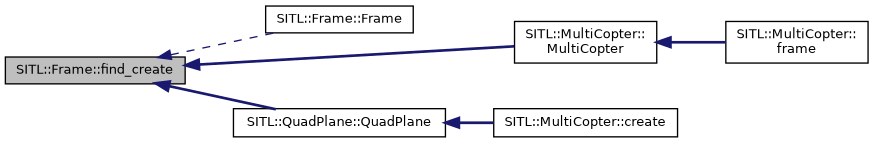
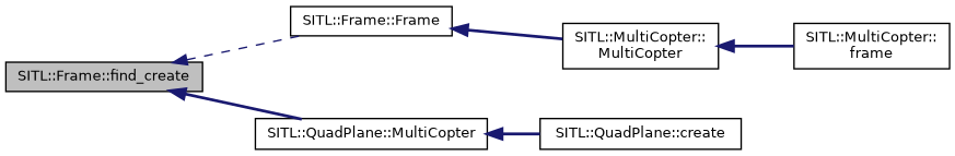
  digraph {
    rankdir=LR
    node [color=black fillcolor=white fontname=Helvetica fontsize=10 shape=record style=filled]
    edge [color=midnightblue dir=back fontname=Helvetica fontsize=10 labelfontname=Helvetica labelfontsize=10 style=bold]
    n1 [fillcolor=grey75 fontcolor=black height=0.2 label="SITL::Frame::find_create" width=0.4]
    n2 [height=0.2 label="SITL::Frame::Frame" width=0.4]
    n3 [height=0.2 label="SITL::MultiCopter::\lMultiCopter" width=0.4]
-   n4 [height=0.2 label="SITL::QuadPlane::QuadPlane" width=0.4]
+   n4 [height=0.2 label="SITL::QuadPlane::MultiCopter" width=0.4]
    n5 [height=0.2 label="SITL::MultiCopter::\lframe" width=0.4]
-   n6 [height=0.2 label="SITL::MultiCopter::create" width=0.4]
+   n6 [height=0.2 label="SITL::QuadPlane::create" width=0.4]
    n1 -> n2 [style=dashed]
-   n1 -> n3
+   n2 -> n3
    n1 -> n4
    n3 -> n5
    n4 -> n6
  }
